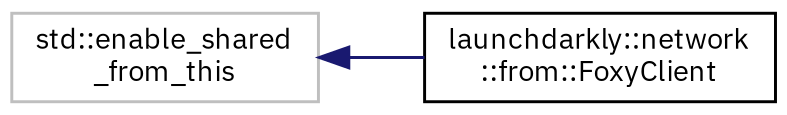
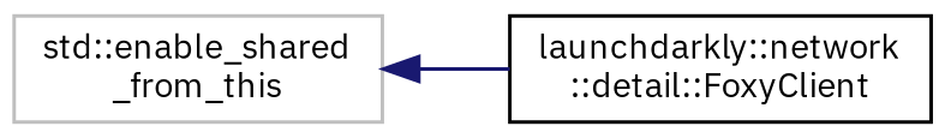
  digraph {
    rankdir=LR
    fontname="IBM Plex Sans"
    node [fillcolor=white fontname="IBM Plex Sans" fontsize=10 shape=record style=filled]
    n1 [color=grey75 height=0.2 label="std::enable_shared\l_from_this" width=0.4]
-   n2 [color=black height=0.2 label="launchdarkly::network\l::from::FoxyClient" width=0.4]
+   n2 [color=black height=0.2 label="launchdarkly::network\l::detail::FoxyClient" width=0.4]
    n1 -> n2 [color=midnightblue dir=back fontname="IBM Plex Sans" fontsize=10 labelfontname=Helvetica labelfontsize=10 style=solid]
  }
